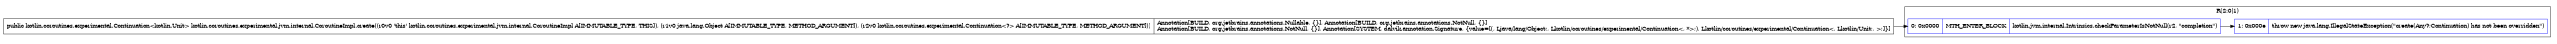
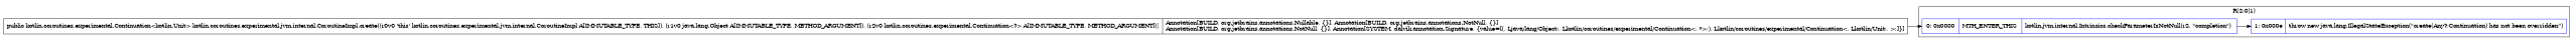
  digraph {
    rankdir=LR
    node [color=blue shape=record]
-   n1 [label="{0\:\ 0x0000|MTH_ENTER_BLOCK\l|kotlin.jvm.internal.Intrinsics.checkParameterIsNotNull(r2, \"completion\")\l}"]
+   n1 [label="{0\:\ 0x0000|MTH_ENTER_THIS\l|kotlin.jvm.internal.Intrinsics.checkParameterIsNotNull(r2, \"completion\")\l}"]
    n2 [label="{1\:\ 0x000e|throw new java.lang.IllegalStateException(\"create(Any?;Continuation) has not been overridden\")\l}"]
    n3 [label="{public kotlin.coroutines.experimental.Continuation\<kotlin.Unit\> kotlin.coroutines.experimental.jvm.internal.CoroutineImpl.create((r0v0 'this' kotlin.coroutines.experimental.jvm.internal.CoroutineImpl A[IMMUTABLE_TYPE, THIS]), (r1v0 java.lang.Object A[IMMUTABLE_TYPE, METHOD_ARGUMENT]), (r2v0 kotlin.coroutines.experimental.Continuation\<?\> A[IMMUTABLE_TYPE, METHOD_ARGUMENT]))  | Annotation[BUILD, org.jetbrains.annotations.Nullable, \{\}], Annotation[BUILD, org.jetbrains.annotations.NotNull, \{\}]\lAnnotation[BUILD, org.jetbrains.annotations.NotNull, \{\}], Annotation[SYSTEM, dalvik.annotation.Signature, \{value=[(, Ljava\/lang\/Object;, Lkotlin\/coroutines\/experimental\/Continuation\<, *\>;), Lkotlin\/coroutines\/experimental\/Continuation\<, Lkotlin\/Unit;, \>;]\}]\l}" color=""]
    subgraph cluster_1 {
      label="R(2:0|1)"
      n1
      n2
    }
    n1 -> n2
    n3 -> n1
  }
